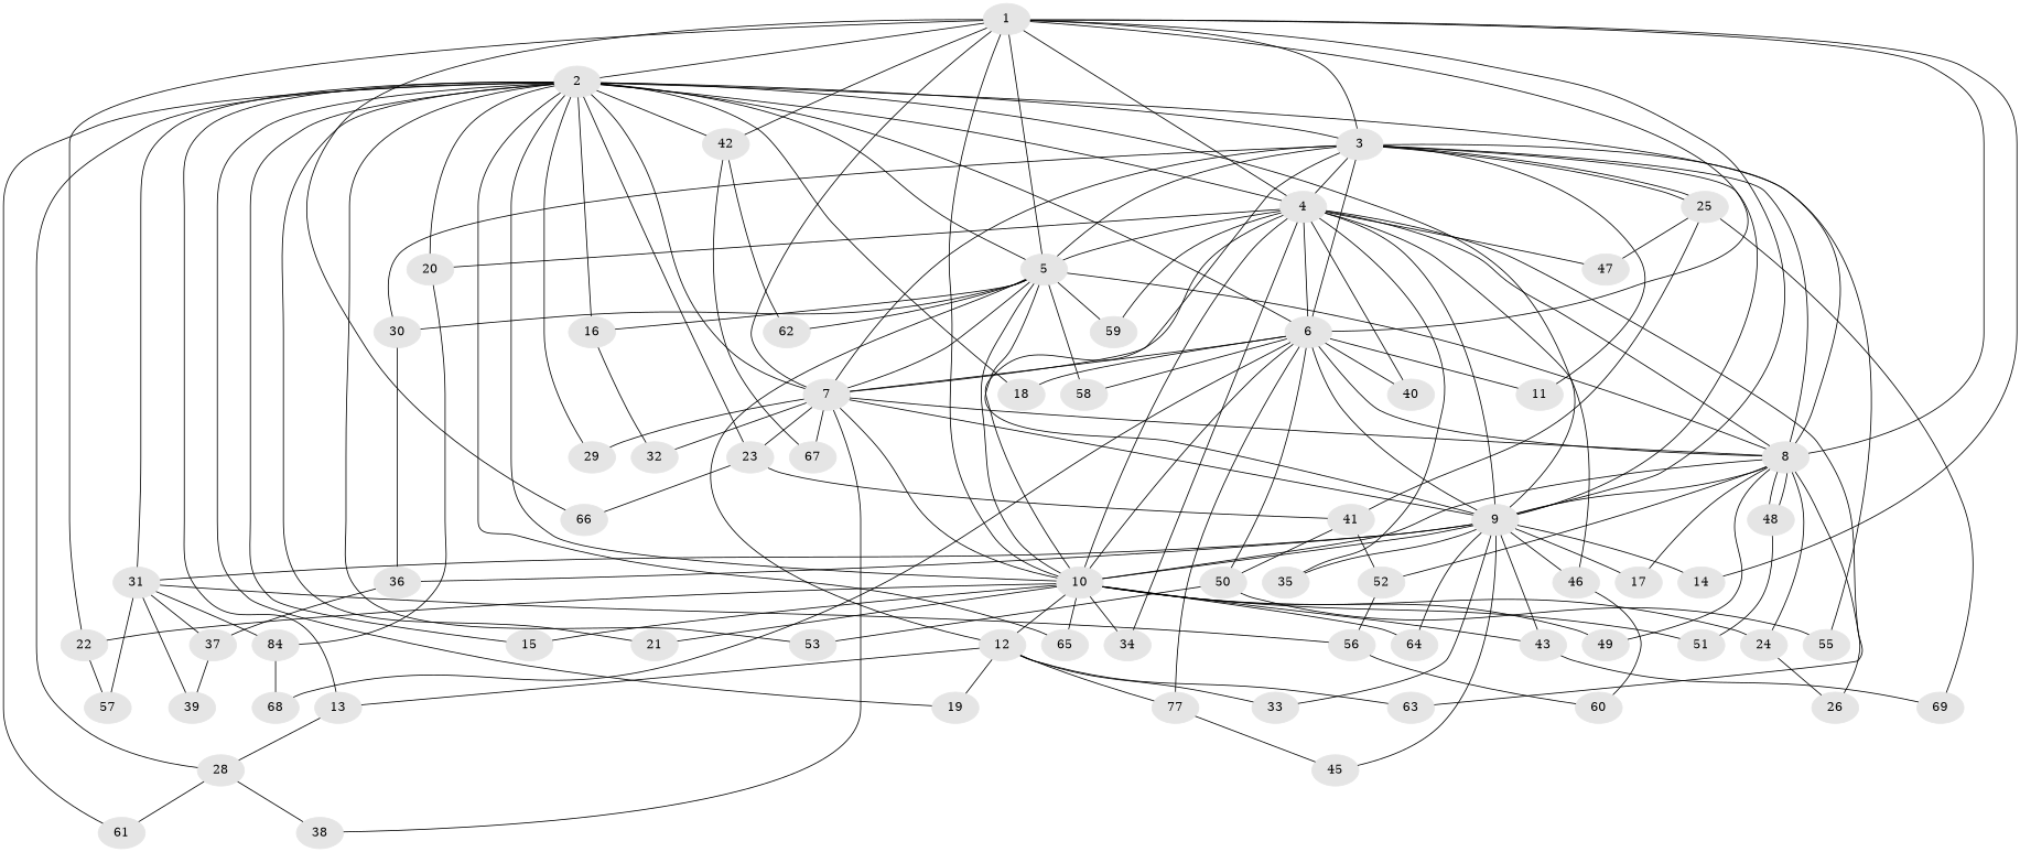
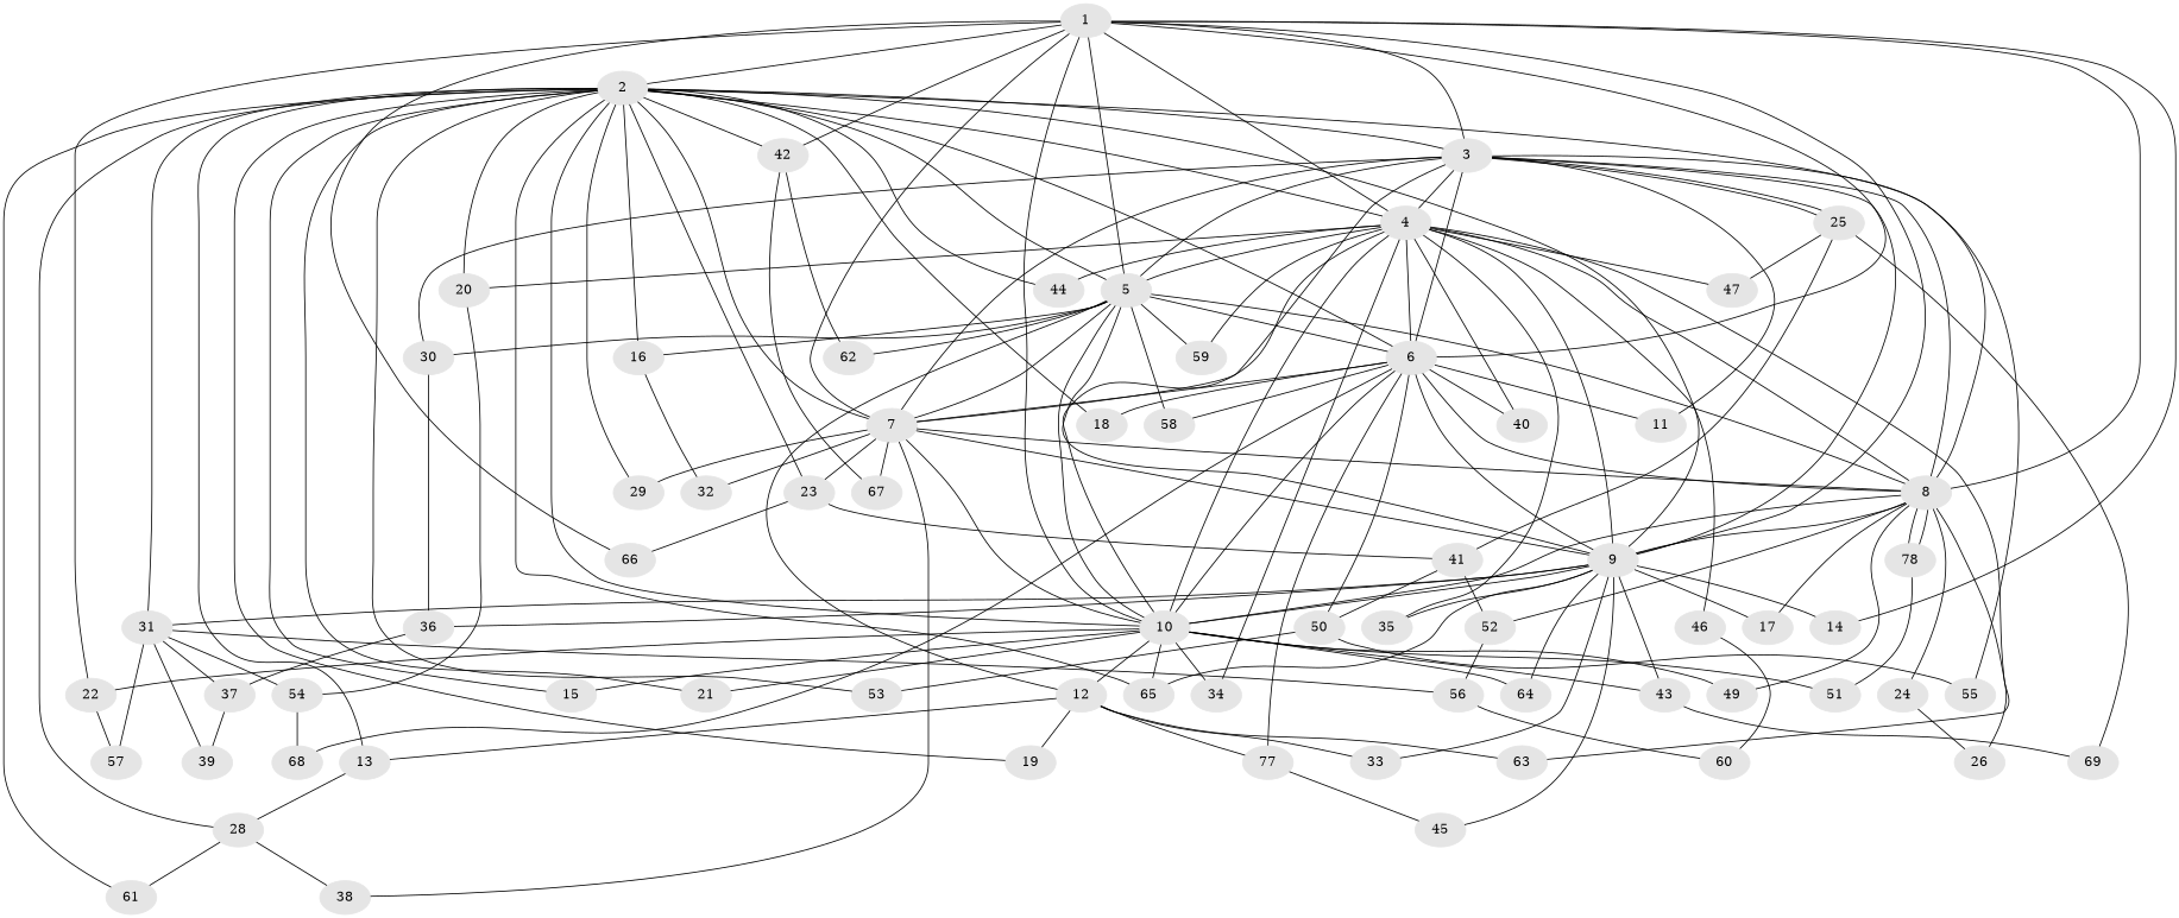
  graph {
    node [color=gray90 style=filled]
    1
    2
    3
    4
    5
    6
    7
    8
    9
    10
    14
    22
    42
    66
    13
    15
    16
    18
    19
    20
    21
    23
    28
    29
    31
+   44
    53
    61
    65
    11
    25
    30
    55
    34
    35
    40
    46
    47
    59
    63
    12
    58
    62
    n44 [label=77]
    50
    68
    32
    38
    67
    17
    24
    26
-   48
+   48 [label=78]
    49
    52
    33
    36
    43
    45
    64
    51
    57
-   54 [label=84]
+   54
    41
    37
    39
    56
    69
    60
    1 -- 2
    1 -- 3
    1 -- 4
    1 -- 5
    1 -- 6
    1 -- 7
    1 -- 8
    1 -- 9
    1 -- 10
    1 -- 14
    1 -- 22
    1 -- 42
    1 -- 66
    2 -- 3
    2 -- 4
    2 -- 5
    2 -- 6
    2 -- 7
    2 -- 8
    2 -- 9
    2 -- 10
    2 -- 42
    2 -- 13
    2 -- 15
    2 -- 16
    2 -- 18
    2 -- 19
    2 -- 20
    2 -- 21
    2 -- 23
    2 -- 28
    2 -- 29
    2 -- 31
+   2 -- 44
    2 -- 53
    2 -- 61
    2 -- 65
    3 -- 4
    3 -- 5
    3 -- 6
    3 -- 7
    3 -- 8
    3 -- 9
    3 -- 10
    3 -- 11
    3 -- 25
    3 -- 25
    3 -- 30
    3 -- 55
    4 -- 5
    4 -- 6
    4 -- 7
    4 -- 8
    4 -- 9
    4 -- 10
    4 -- 20
+   4 -- 44
    4 -- 34
    4 -- 35
    4 -- 40
    4 -- 46
    4 -- 47
    4 -- 59
    4 -- 63
+   5 -- 6
    5 -- 7
    5 -- 8
    5 -- 9
    5 -- 10
    5 -- 16
    5 -- 30
    5 -- 59
    5 -- 12
    5 -- 58
    5 -- 62
    6 -- 7
    6 -- 8
    6 -- 9
    6 -- 10
    6 -- 18
    6 -- 11
    6 -- 40
    6 -- 58
    6 -- n44
    6 -- 50
    6 -- 68
    7 -- 8
    7 -- 9
    7 -- 10
    7 -- 23
    7 -- 29
    7 -- 32
    7 -- 38
    7 -- 67
    8 -- 9
    8 -- 10
    8 -- 17
    8 -- 24
    8 -- 26
    8 -- 48
    8 -- 48
    8 -- 49
    8 -- 52
    9 -- 10
    9 -- 14
    9 -- 31
    9 -- 35
-   9 -- 46
+   9 -- 65
    9 -- 17
    9 -- 33
    9 -- 36
    9 -- 43
    9 -- 45
    9 -- 64
    10 -- 22
    10 -- 15
    10 -- 21
    10 -- 65
    10 -- 34
    10 -- 12
-   10 -- 24
    10 -- 49
    10 -- 43
    10 -- 64
    10 -- 51
    22 -- 57
    42 -- 62
    42 -- 67
    13 -- 28
    16 -- 32
    20 -- 54
    23 -- 66
    23 -- 41
    28 -- 61
    28 -- 38
    31 -- 57
    31 -- 54
    31 -- 37
    31 -- 39
    31 -- 56
    25 -- 47
    25 -- 41
    25 -- 69
    30 -- 36
    46 -- 60
    12 -- 13
    12 -- 19
    12 -- 63
    12 -- n44
    12 -- 33
    n44 -- 45
    50 -- 53
    50 -- 55
    24 -- 26
    48 -- 51
    52 -- 56
    36 -- 37
    43 -- 69
    54 -- 68
    41 -- 50
    41 -- 52
    37 -- 39
    56 -- 60
  }
